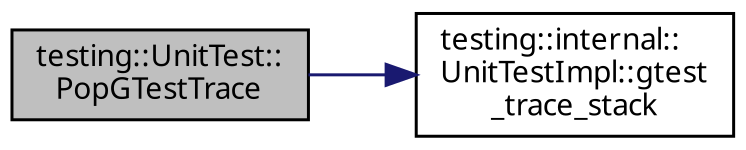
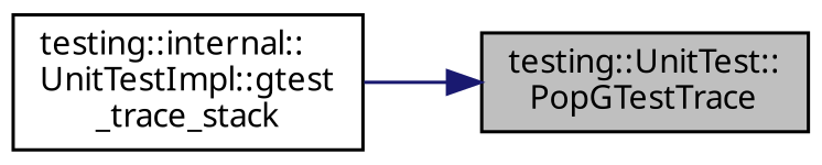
  digraph {
    rankdir=LR
    fontname="Noto Sans"
    node [color=black fontname="Noto Sans" fontsize=10 shape=record]
    n1 [fillcolor=grey75 fontcolor=black height=0.2 label="testing::UnitTest::\lPopGTestTrace" style=filled width=0.4]
    n2 [height=0.2 label="testing::internal::\lUnitTestImpl::gtest\l_trace_stack" width=0.4]
-   n1 -> n2 [color=midnightblue fontname="Noto Sans" fontsize=10 labelfontname=Helvetica labelfontsize=10 style=solid]
+   n2 -> n1 [color=midnightblue fontname="Noto Sans" fontsize=10 labelfontname=Helvetica labelfontsize=10 style=solid]
  }
